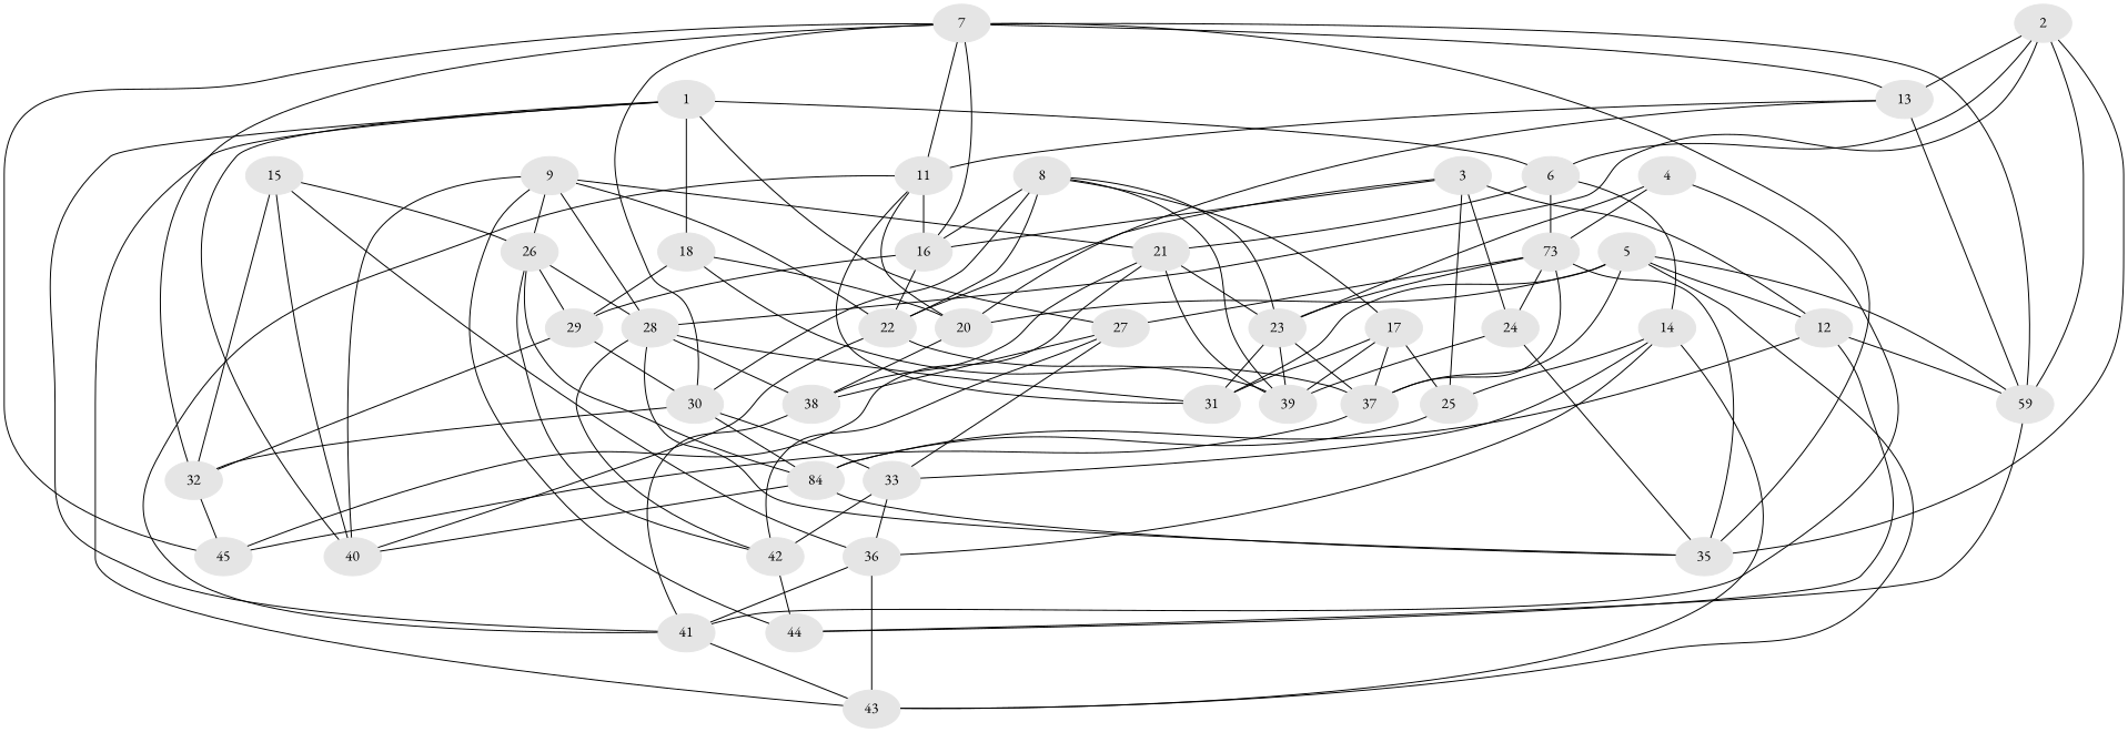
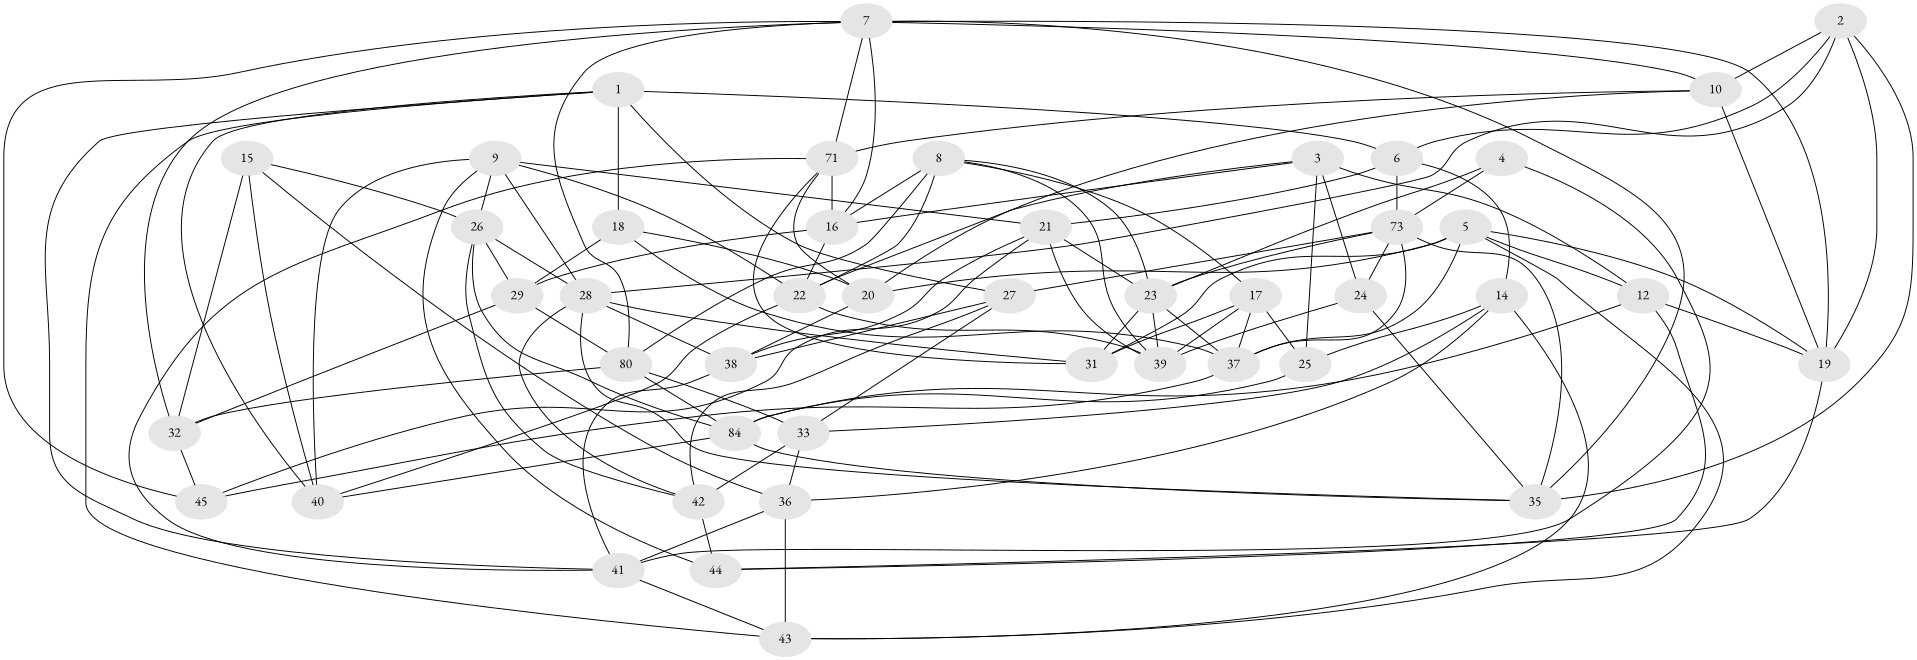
  graph {
    fontname="EB Garamond"
    node [color=gray90 fontname="EB Garamond" style=filled]
    edge [fontname="EB Garamond" weight=1.0]
    1
    6
    18
    27
    40
    41
    43
    n8 [label=73]
    14
    21
    20
    37
    29
    42
    33
    38
    2
-   10 [label=13]
-   19 [label=59]
+   10
+   19
    35
    28
-   11
+   11 [label=71]
    44
    3
    12
    16
    22
    24
    25
    n30 [label=84]
    39
    4
    23
    31
    5
    45
    36
    7
-   30
+   30 [label=80]
    32
    8
    17
    9
    26
    15
    1 -- 6
    1 -- 18
    1 -- 27
    1 -- 40
    1 -- 41
    1 -- 43
    6 -- n8
    6 -- 14 [weight=2.0]
    6 -- 21
    18 -- 20 [weight=2.0]
    18 -- 37
    18 -- 29 [weight=2.0]
    27 -- 42
    27 -- 33
    27 -- 38
    41 -- 43
    n8 -- 27
    n8 -- 37 [weight=2.0]
    n8 -- 35
    n8 -- 24
    n8 -- 23
    14 -- 43
    14 -- 33
    14 -- 25
    14 -- 36
    21 -- 38
    21 -- 39
    21 -- 23
    21 -- 45
    20 -- 38
    37 -- 45
    29 -- 30
    29 -- 32
    42 -- 44
    33 -- 42 [weight=2.0]
    33 -- 36
    38 -- 41
    2 -- 6
    2 -- 10
    2 -- 19
    2 -- 35
    2 -- 28
    10 -- 20
    10 -- 19
    10 -- 11
    19 -- 44
    28 -- 42
    28 -- 38 [weight=2.0]
    28 -- 35
    28 -- 31
    11 -- 41
    11 -- 20
    11 -- 16
    11 -- 31
    3 -- 12 [weight=2.0]
    3 -- 16
    3 -- 22
    3 -- 24
    3 -- 25
    12 -- 19
    12 -- 44
    12 -- n30
    16 -- 29
    16 -- 22
    22 -- 40
    22 -- 39
    24 -- 35
    24 -- 39
    25 -- n30
    n30 -- 40
    n30 -- 35
    4 -- 41
    4 -- n8
    4 -- 23
    23 -- 37 [weight=2.0]
    23 -- 39
    23 -- 31
    5 -- 43
    5 -- 20
    5 -- 37
    5 -- 19
    5 -- 12
    5 -- 31
    36 -- 41
    36 -- 43 [weight=2.0]
    7 -- 10
    7 -- 19
    7 -- 35
    7 -- 11
    7 -- 16
    7 -- 45
    7 -- 30
    7 -- 32
    30 -- 33
    30 -- n30
    30 -- 32
    32 -- 45
    8 -- 16
    8 -- 22
    8 -- 39
    8 -- 23
    8 -- 30
    8 -- 17
    17 -- 37
    17 -- 25
    17 -- 39
    17 -- 31 [weight=2.0]
    9 -- 40
    9 -- 21
    9 -- 28
    9 -- 44
    9 -- 22
    9 -- 26
    26 -- 29
    26 -- 42
    26 -- 28
    26 -- n30
    15 -- 40 [weight=2.0]
    15 -- 36
    15 -- 32 [weight=2.0]
    15 -- 26
  }
